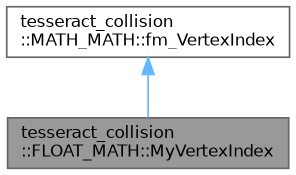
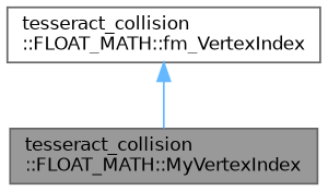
  digraph {
    node [color=gray40 fontname=Helvetica fontsize=10 shape=box style=filled]
    n1 [fillcolor=grey60 fontcolor=black height=0.2 label="tesseract_collision\l::FLOAT_MATH::MyVertexIndex" width=0.4]
-   n2 [fillcolor=white height=0.2 label="tesseract_collision\l::MATH_MATH::fm_VertexIndex" width=0.4]
+   n2 [fillcolor=white height=0.2 label="tesseract_collision\l::FLOAT_MATH::fm_VertexIndex" width=0.4]
    n2 -> n1 [color=steelblue1 dir=back fontname=Helvetica fontsize=10 labelfontname=Helvetica labelfontsize=10 style=solid]
  }
